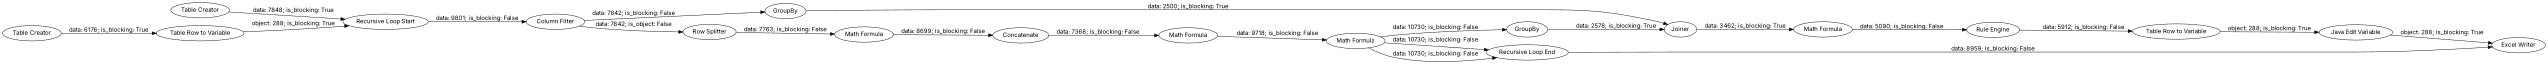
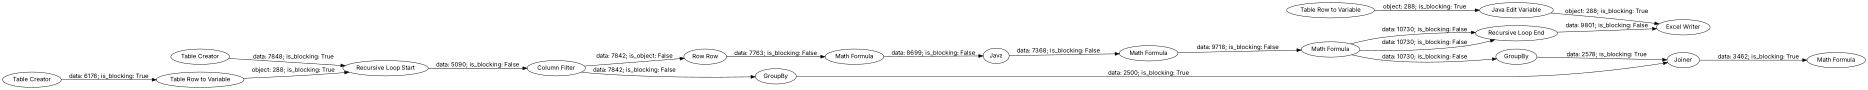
  digraph {
    fontname=Inter
    rankdir=LR
    node [fontname=Inter]
    edge [fontname=Inter]
    n1 [label="Excel Writer"]
    n2 [label="Java Edit Variable"]
    n3 [label="Recursive Loop End"]
    n4 [label="Recursive Loop Start"]
    n5 [label="Column Filter"]
    n6 [label=GroupBy]
-   n7 [label="Row Splitter"]
+   n7 [label="Row Row"]
    n8 [label="Math Formula"]
-   n9 [label="Rule Engine"]
    n10 [label="Table Row to Variable"]
    n11 [label=Joiner]
    n12 [label="Math Formula"]
    n13 [label=GroupBy]
    n14 [label="Table Creator"]
    n15 [label="Table Row to Variable"]
    n16 [label="Table Creator"]
    n17 [label="Math Formula"]
-   n18 [label=Concatenate]
+   n18 [label=Java]
    n19 [label="Math Formula"]
    n2 -> n1 [label="object: 288; is_blocking: True"]
-   n3 -> n1 [label="data: 8959; is_blocking: False"]
-   n4 -> n5 [label="data: 9801; is_blocking: False"]
+   n3 -> n1 [label="data: 9801; is_blocking: False"]
+   n4 -> n5 [label="data: 5090; is_blocking: False"]
    n5 -> n6 [label="data: 7842; is_blocking: False"]
    n5 -> n7 [label="data: 7842; is_object: False"]
    n6 -> n11 [label="data: 2500; is_blocking: True"]
    n7 -> n17 [label="data: 7763; is_blocking: False"]
-   n8 -> n9 [label="data: 5090; is_blocking: False"]
-   n9 -> n10 [label="data: 5912; is_blocking: False"]
    n10 -> n2 [label="object: 288; is_blocking: True"]
    n11 -> n8 [label="data: 3462; is_blocking: True"]
    n12 -> n3 [label="data: 10730; is_blocking: False"]
    n12 -> n3 [label="data: 10730; is_blocking: False"]
    n12 -> n13 [label="data: 10730; is_blocking: False"]
    n13 -> n11 [label="data: 2578; is_blocking: True"]
    n14 -> n4 [label="data: 7848; is_blocking: True"]
    n15 -> n4 [label="object: 288; is_blocking: True"]
    n16 -> n15 [label="data: 6176; is_blocking: True"]
    n17 -> n18 [label="data: 8699; is_blocking: False"]
    n18 -> n19 [label="data: 7368; is_blocking: False"]
    n19 -> n12 [label="data: 9718; is_blocking: False"]
  }
